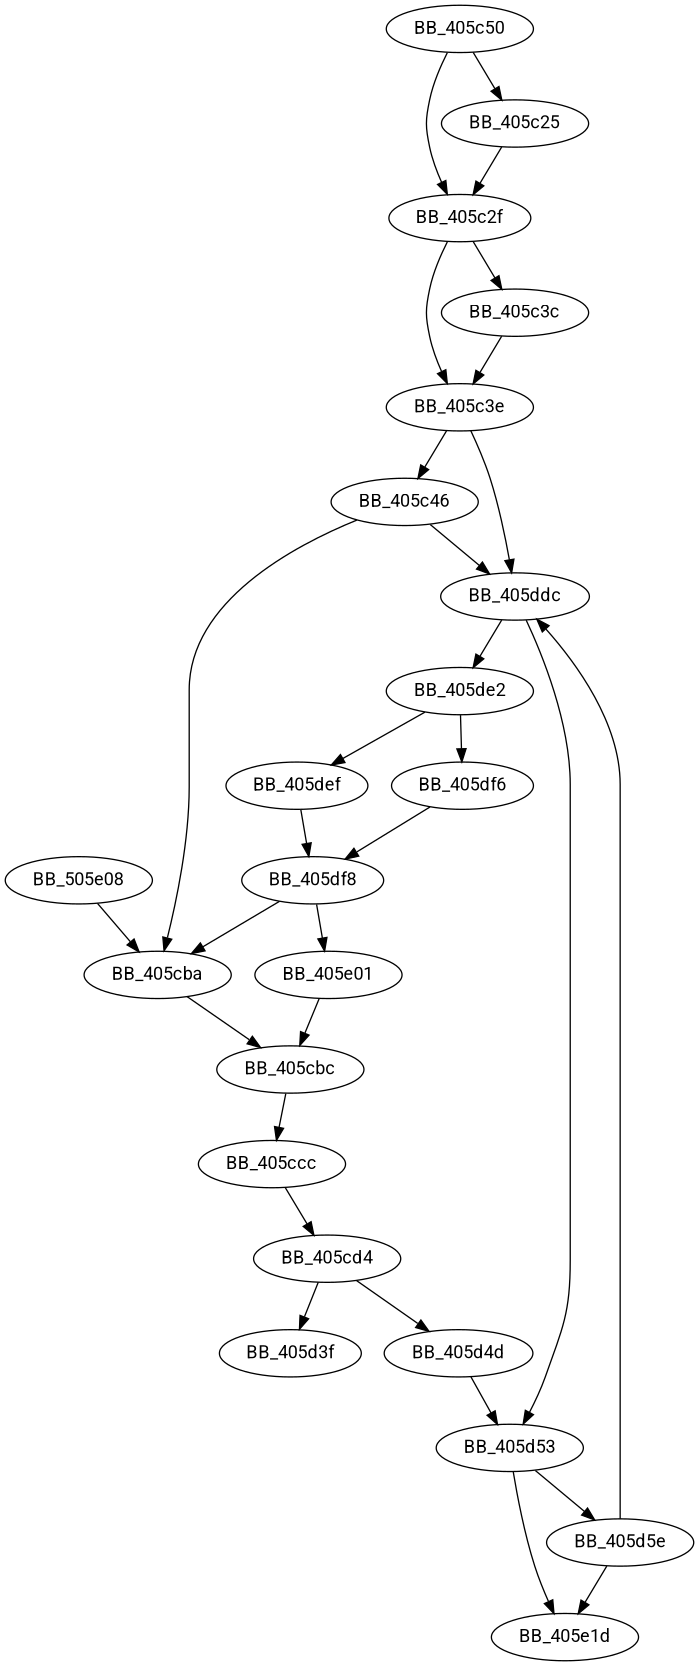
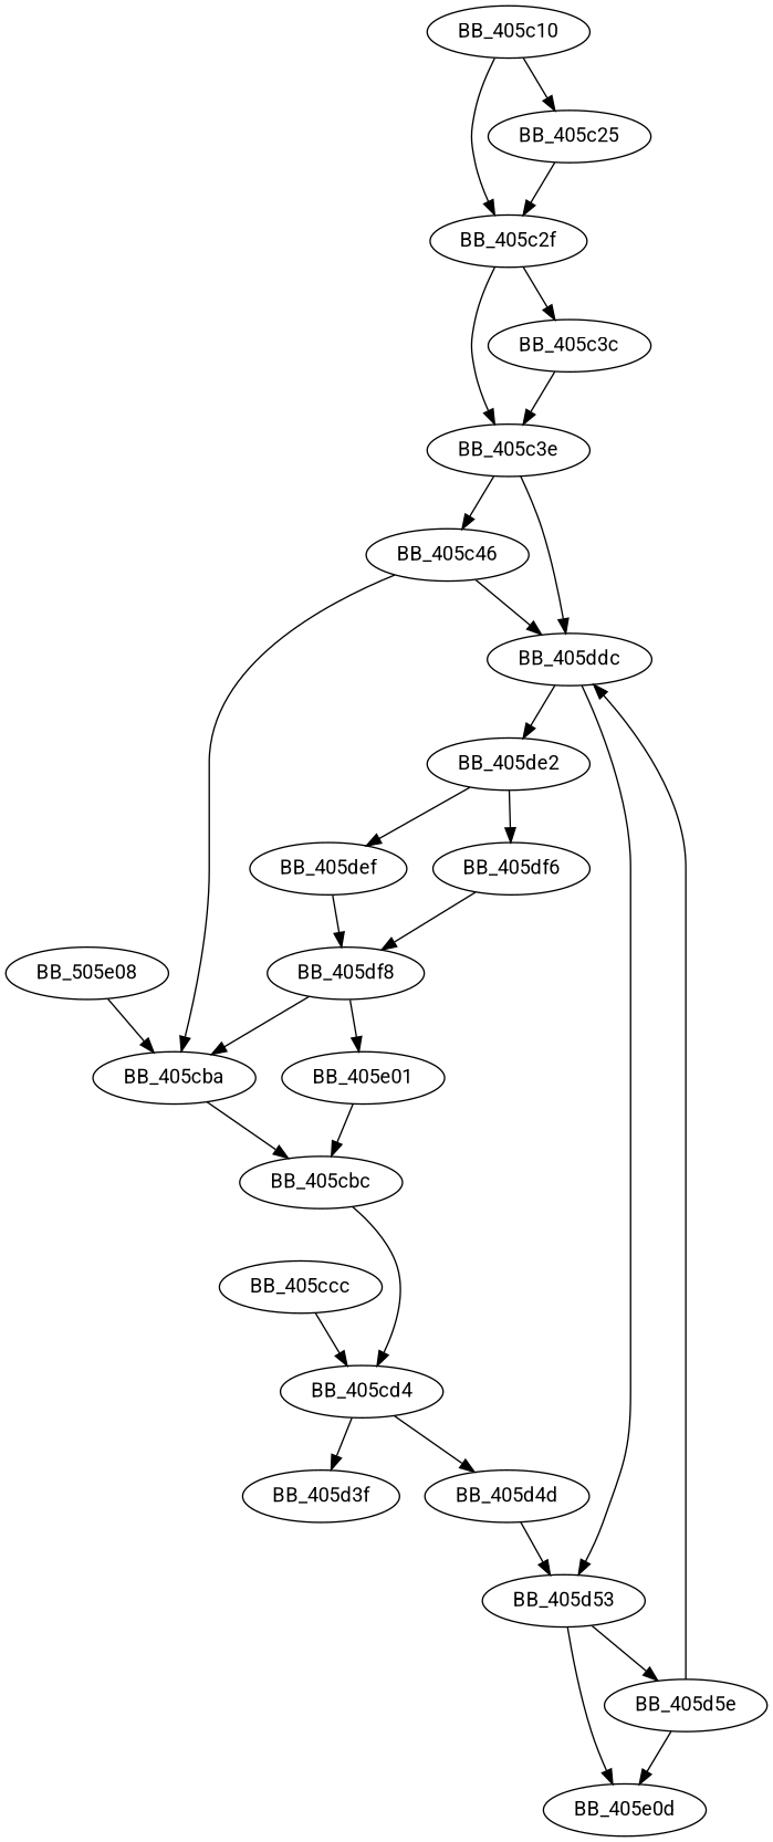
  digraph {
    fontname=Roboto
    node [fontname=Roboto]
    edge [fontname=Roboto]
-   BB_405c10 [label=BB_405c50]
+   BB_405c10
    BB_405c25
    BB_405c2f
    BB_405c3c
    BB_405c3e
    BB_405c46
    BB_405ddc
    BB_405cba
    BB_405d53
    BB_405de2
    BB_405cbc
    BB_405d5e
-   BB_405e0d [label=BB_405e1d]
+   BB_405e0d
    BB_405def
    BB_405df6
    BB_405ccc
    BB_405cd4
    BB_405d3f
    BB_405d4d
    BB_405df8
    BB_405e01
    n22 [label=BB_505e08]
    BB_405c10 -> BB_405c25
    BB_405c10 -> BB_405c2f
    BB_405c25 -> BB_405c2f
    BB_405c2f -> BB_405c3c
    BB_405c2f -> BB_405c3e
    BB_405c3c -> BB_405c3e
    BB_405c3e -> BB_405c46
    BB_405c3e -> BB_405ddc
    BB_405c46 -> BB_405ddc
    BB_405c46 -> BB_405cba
    BB_405ddc -> BB_405d53
    BB_405ddc -> BB_405de2
    BB_405cba -> BB_405cbc
    BB_405d53 -> BB_405d5e
    BB_405d53 -> BB_405e0d
    BB_405de2 -> BB_405def
    BB_405de2 -> BB_405df6
-   BB_405cbc -> BB_405ccc
+   BB_405cbc -> BB_405cd4
    BB_405d5e -> BB_405ddc
    BB_405d5e -> BB_405e0d
    BB_405def -> BB_405df8
    BB_405df6 -> BB_405df8
    BB_405ccc -> BB_405cd4
    BB_405cd4 -> BB_405d3f
    BB_405cd4 -> BB_405d4d
    BB_405d4d -> BB_405d53
    BB_405df8 -> BB_405cba
    BB_405df8 -> BB_405e01
    BB_405e01 -> BB_405cbc
    n22 -> BB_405cba
  }
